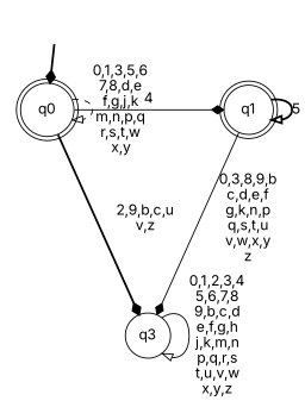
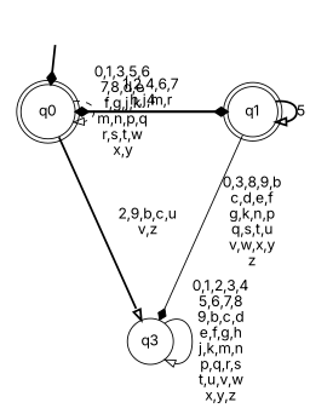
  digraph {
    fontname=Inter
    rankdir=TB
    node [fontname=Inter shape=doublecircle style="rounded,filled" color=black fillcolor=white]
    edge [arrowhead=diamond fontname=Inter style=bold]
    __start0 [height=0 shape=none style=invis width=0 color="" fillcolor=""]
    n2 [label=q0]
    n3 [label=q1]
    n4 [label=q3 shape=circle style=filled]
    subgraph cluster_1 {
      nodesep=0.15
      ranksep=0.15
      style=invis
      __start0
      n2
    }
    __start0 -> n2 [penwidth=2]
    n2 -> n2 [arrowhead=onormal label="0,1,3,5,6\n7,8,d,e\nf,g,j,k\nm,n,p,q\nr,s,t,w\nx,y" style=dashed]
-   n2 -> n3 [label=4 style=solid]
-   n2 -> n4 [label="2,9,b,c,u\nv,z"]
+   n2 -> n3 [label=4]
+   n2 -> n4 [arrowhead=onormal label="2,9,b,c,u\nv,z"]
+   n3 -> n2 [label="1,2,4,6,7\nh,j,m,r"]
    n3 -> n3 [arrowhead=onormal label=5]
    n3 -> n4 [label="0,3,8,9,b\nc,d,e,f\ng,k,n,p\nq,s,t,u\nv,w,x,y\nz" style=solid]
    n4 -> n4 [arrowhead=onormal label="0,1,2,3,4\n5,6,7,8\n9,b,c,d\ne,f,g,h\nj,k,m,n\np,q,r,s\nt,u,v,w\nx,y,z" style=solid]
  }
